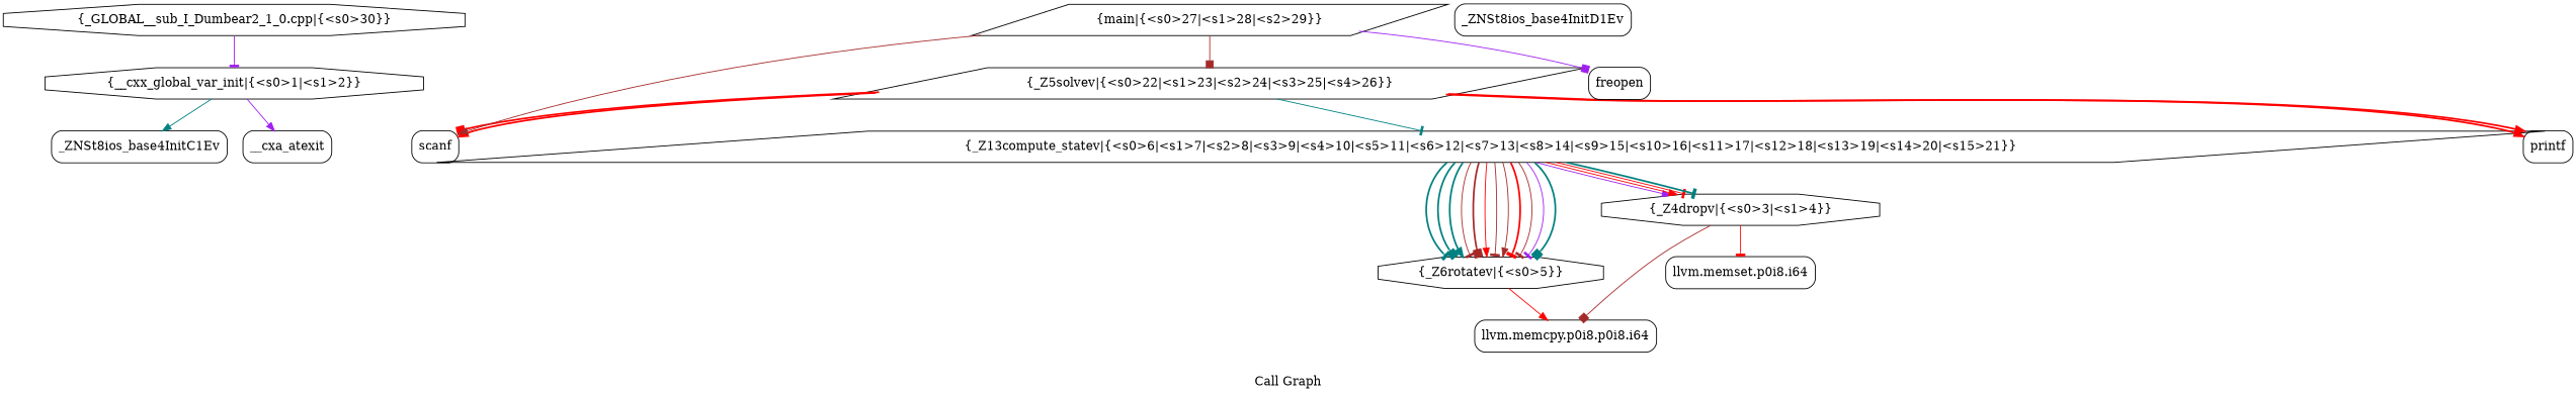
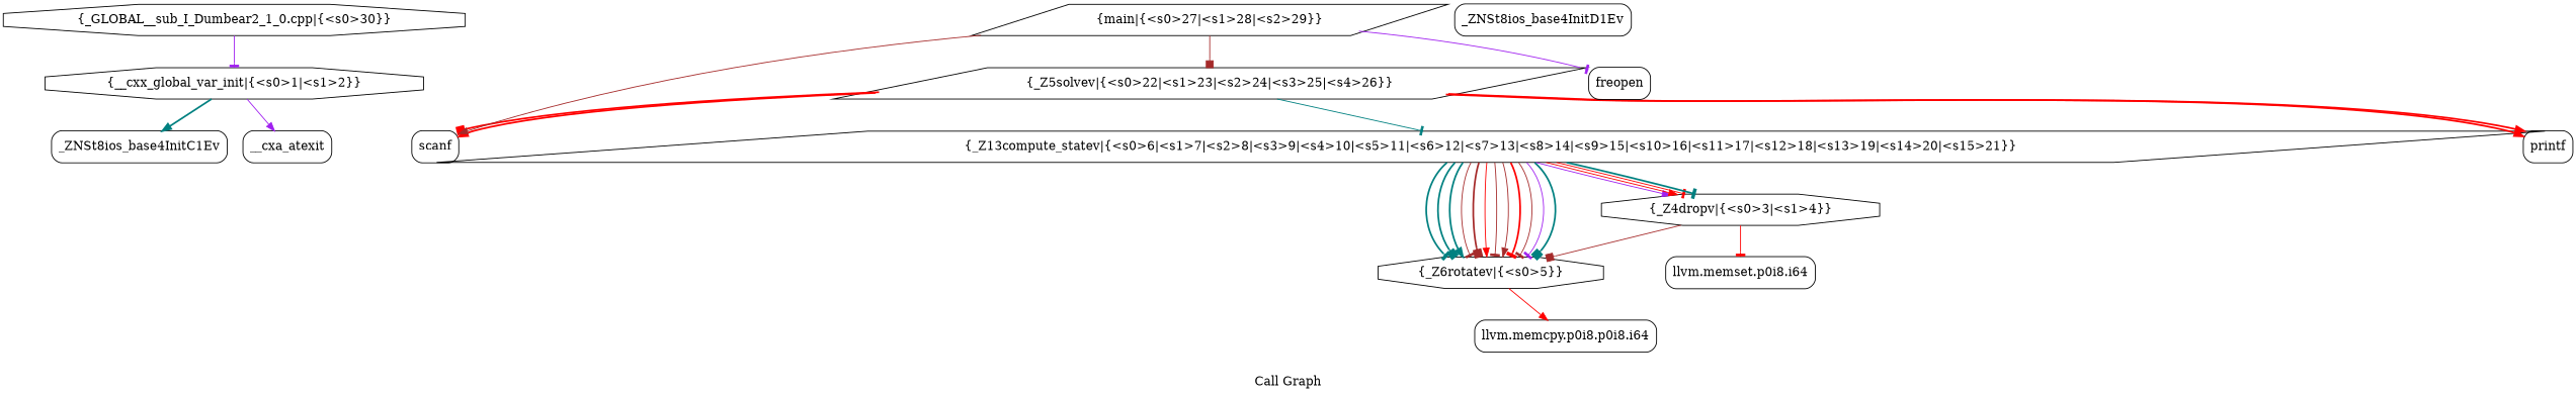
  digraph {
    label="Call Graph"
    node [shape=Mrecord]
    edge [arrowhead=normal color=red style=solid tailport=s0]
    n1 [label="{__cxx_global_var_init|{<s0>1|<s1>2}}" shape=octagon]
    n2 [label="{_ZNSt8ios_base4InitC1Ev}"]
    n3 [label="{__cxa_atexit}"]
    n4 [label="{_Z6rotatev|{<s0>5}}" shape=octagon]
    n5 [label="{llvm.memcpy.p0i8.p0i8.i64}"]
    n6 [label="{_GLOBAL__sub_I_Dumbear2_1_0.cpp|{<s0>30}}" shape=octagon]
    n7 [label="{_ZNSt8ios_base4InitD1Ev}"]
    n8 [label="{_Z5solvev|{<s0>22|<s1>23|<s2>24|<s3>25|<s4>26}}" shape=parallelogram]
    n9 [label="{scanf}"]
    n10 [label="{_Z13compute_statev|{<s0>6|<s1>7|<s2>8|<s3>9|<s4>10|<s5>11|<s6>12|<s7>13|<s8>14|<s9>15|<s10>16|<s11>17|<s12>18|<s13>19|<s14>20|<s15>21}}" shape=parallelogram]
    n11 [label="{printf}"]
    n12 [label="{_Z4dropv|{<s0>3|<s1>4}}" shape=octagon]
    n13 [label="{llvm.memset.p0i8.i64}"]
    n14 [label="{freopen}"]
    n15 [label="{main|{<s0>27|<s1>28|<s2>29}}" shape=parallelogram]
-   n1 -> n2 [color=teal]
+   n1 -> n2 [color=teal style=bold]
    n1 -> n3 [color=purple tailport=s1]
    n4 -> n5
    n6 -> n1 [arrowhead=tee color=purple]
    n8 -> n9 [arrowhead=box style=bold]
    n8 -> n9 [style=bold tailport=s1]
    n8 -> n10 [arrowhead=tee color=teal tailport=s2]
    n8 -> n11 [style=bold tailport=s3]
    n8 -> n11 [style=bold tailport=s4]
    n10 -> n4 [arrowhead=tee color=teal style=bold]
    n10 -> n4 [arrowhead=box color=teal style=bold tailport=s1]
    n10 -> n4 [color=teal style=bold tailport=s3]
    n10 -> n4 [arrowhead=tee color=brown tailport=s4]
    n10 -> n4 [arrowhead=box color=brown style=bold tailport=s6]
    n10 -> n4 [tailport=s8]
    n10 -> n4 [arrowhead=tee color=brown tailport=s9]
    n10 -> n4 [color=brown tailport=s10]
    n10 -> n4 [arrowhead=tee style=bold tailport=s11]
    n10 -> n4 [arrowhead=tee color=brown tailport=s12]
    n10 -> n4 [arrowhead=tee color=purple tailport=s13]
    n10 -> n4 [arrowhead=box color=teal style=bold tailport=s15]
    n10 -> n12 [color=purple tailport=s2]
    n10 -> n12 [tailport=s5]
    n10 -> n12 [arrowhead=tee tailport=s7]
    n10 -> n12 [arrowhead=tee color=teal style=bold tailport=s14]
-   n12 -> n5 [arrowhead=box color=brown tailport=s1]
+   n12 -> n4 [arrowhead=box color=brown tailport=s1]
    n12 -> n13 [arrowhead=tee]
    n15 -> n8 [arrowhead=box color=brown tailport=s2]
    n15 -> n9 [color=brown tailport=s1]
-   n15 -> n14 [arrowhead=box color=purple]
+   n15 -> n14 [arrowhead=tee color=purple]
  }
